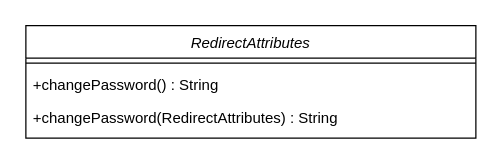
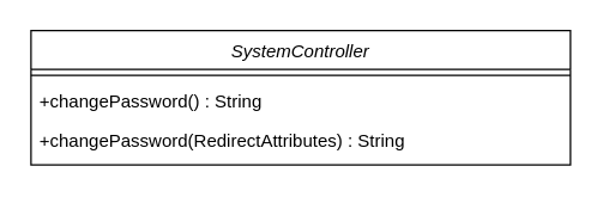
  <mxCell id="0" />
  <mxCell id="1" parent="0" />
- <mxCell id="2" value="RedirectAttributes" style="swimlane;fontStyle=2;align=center;verticalAlign=top;childLayout=stackLayout;horizontal=1;startSize=26;horizontalStack=0;resizeParent=1;resizeLast=0;collapsible=1;marginBottom=0;rounded=0;shadow=0;strokeWidth=1;" vertex="1" parent="1"><mxGeometry x="20" y="20" width="360" height="90" as="geometry"><mxRectangle x="230" y="140" width="160" height="26" as="alternateBounds" /></mxGeometry></mxCell>
+ <mxCell id="2" value="SystemController" style="swimlane;fontStyle=2;align=center;verticalAlign=top;childLayout=stackLayout;horizontal=1;startSize=26;horizontalStack=0;resizeParent=1;resizeLast=0;collapsible=1;marginBottom=0;rounded=0;shadow=0;strokeWidth=1;" vertex="1" parent="1"><mxGeometry x="20" y="20" width="360" height="90" as="geometry"><mxRectangle x="230" y="140" width="160" height="26" as="alternateBounds" /></mxGeometry></mxCell>
  <mxCell id="3" value="" style="line;html=1;strokeWidth=1;align=left;verticalAlign=middle;spacingTop=-1;spacingLeft=3;spacingRight=3;rotatable=0;labelPosition=right;points=[];portConstraint=eastwest;" vertex="1" parent="2"><mxGeometry y="26" width="360" height="8" as="geometry" /></mxCell>
  <mxCell id="4" value="+changePassword() : String" style="text;align=left;verticalAlign=top;spacingLeft=4;spacingRight=4;overflow=hidden;rotatable=0;points=[[0,0.5],[1,0.5]];portConstraint=eastwest;" vertex="1" parent="2"><mxGeometry y="34" width="360" height="26" as="geometry" /></mxCell>
  <mxCell id="5" value="+changePassword(RedirectAttributes) : String" style="text;align=left;verticalAlign=top;spacingLeft=4;spacingRight=4;overflow=hidden;rotatable=0;points=[[0,0.5],[1,0.5]];portConstraint=eastwest;" vertex="1" parent="2"><mxGeometry y="60" width="360" height="26" as="geometry" /></mxCell>
